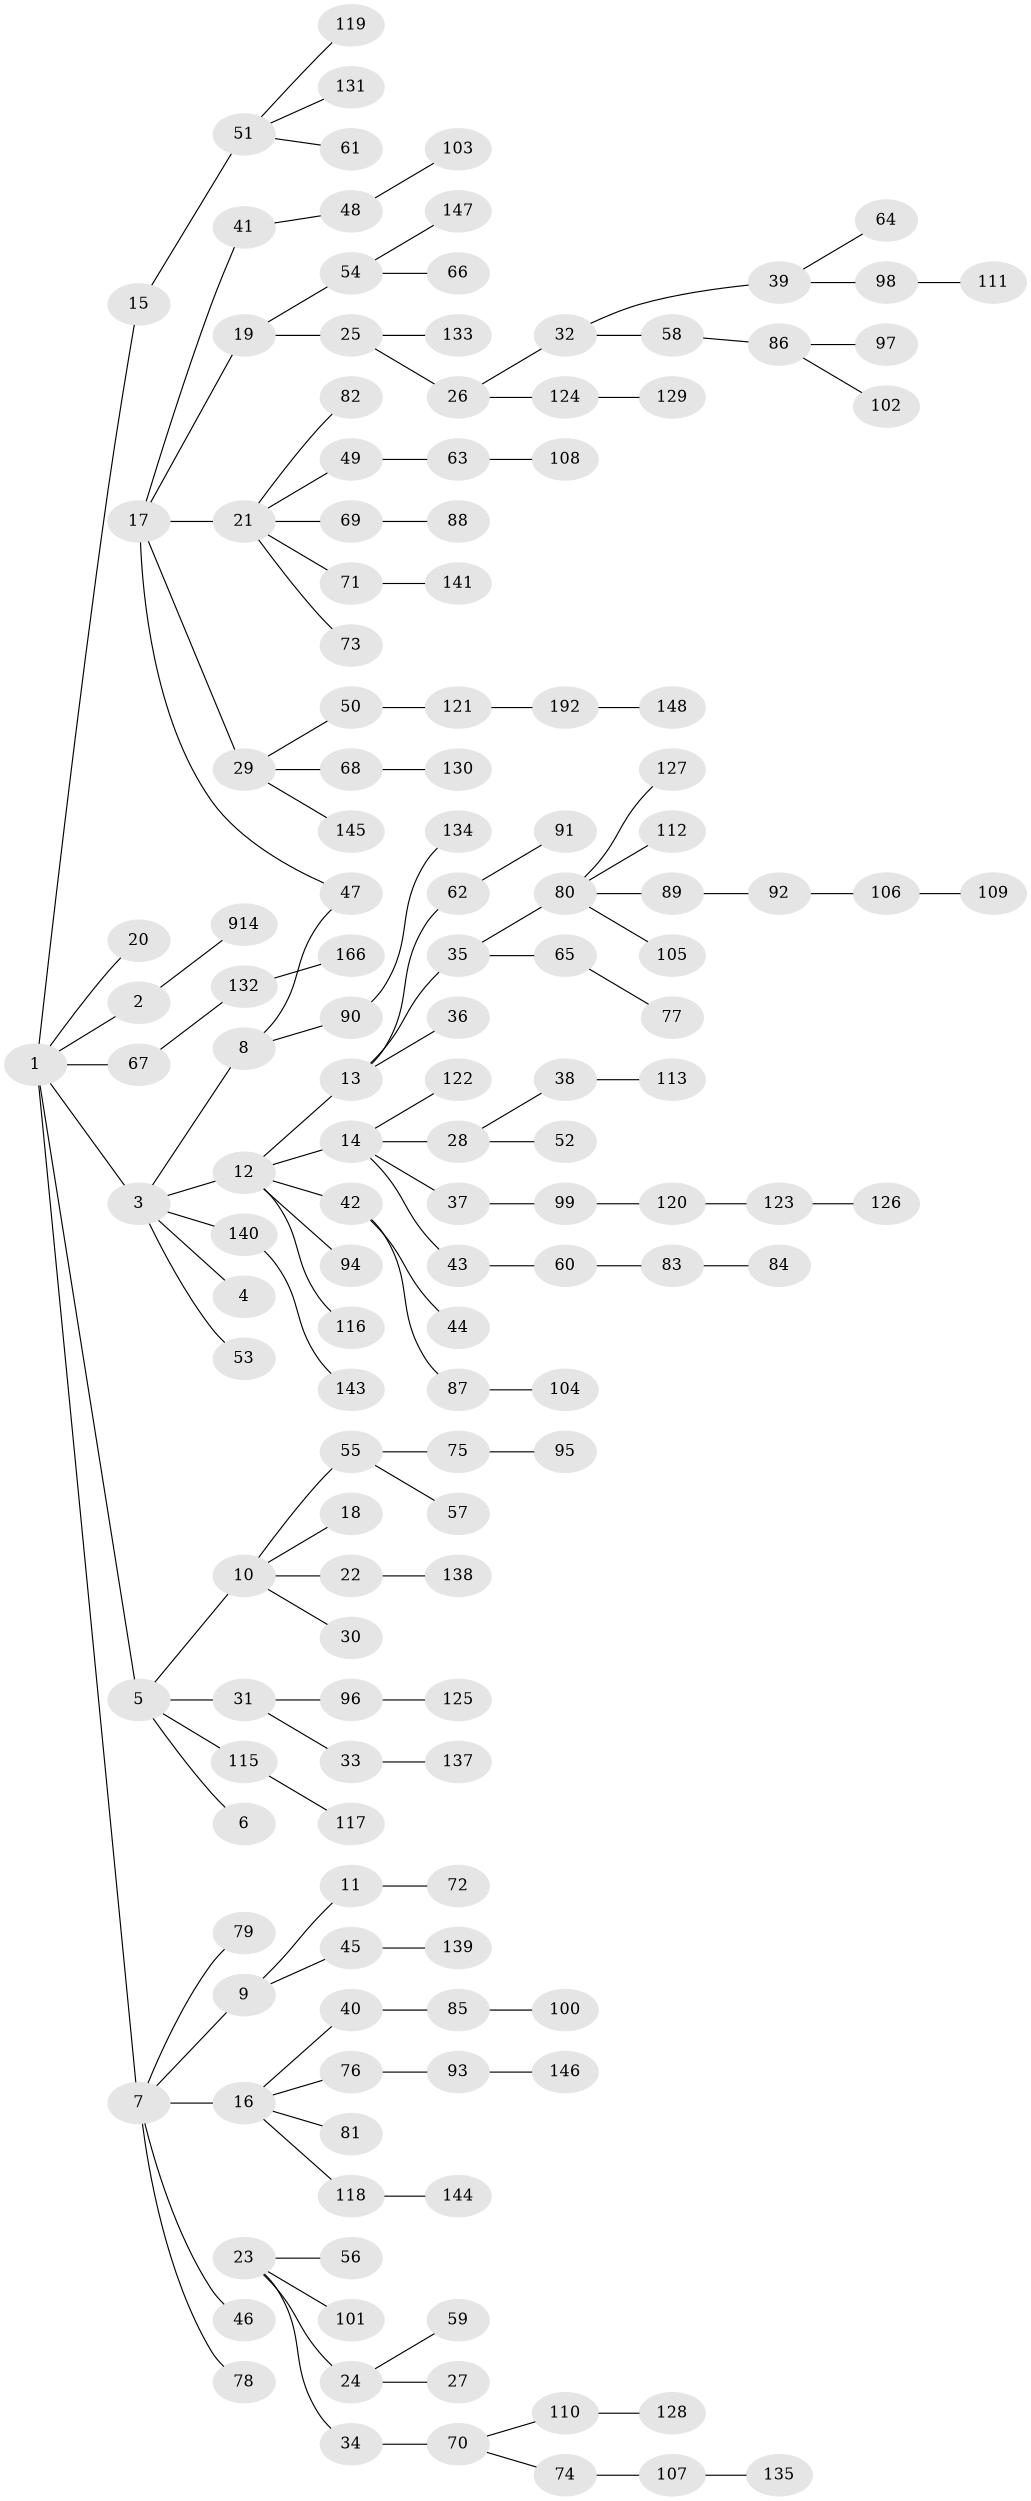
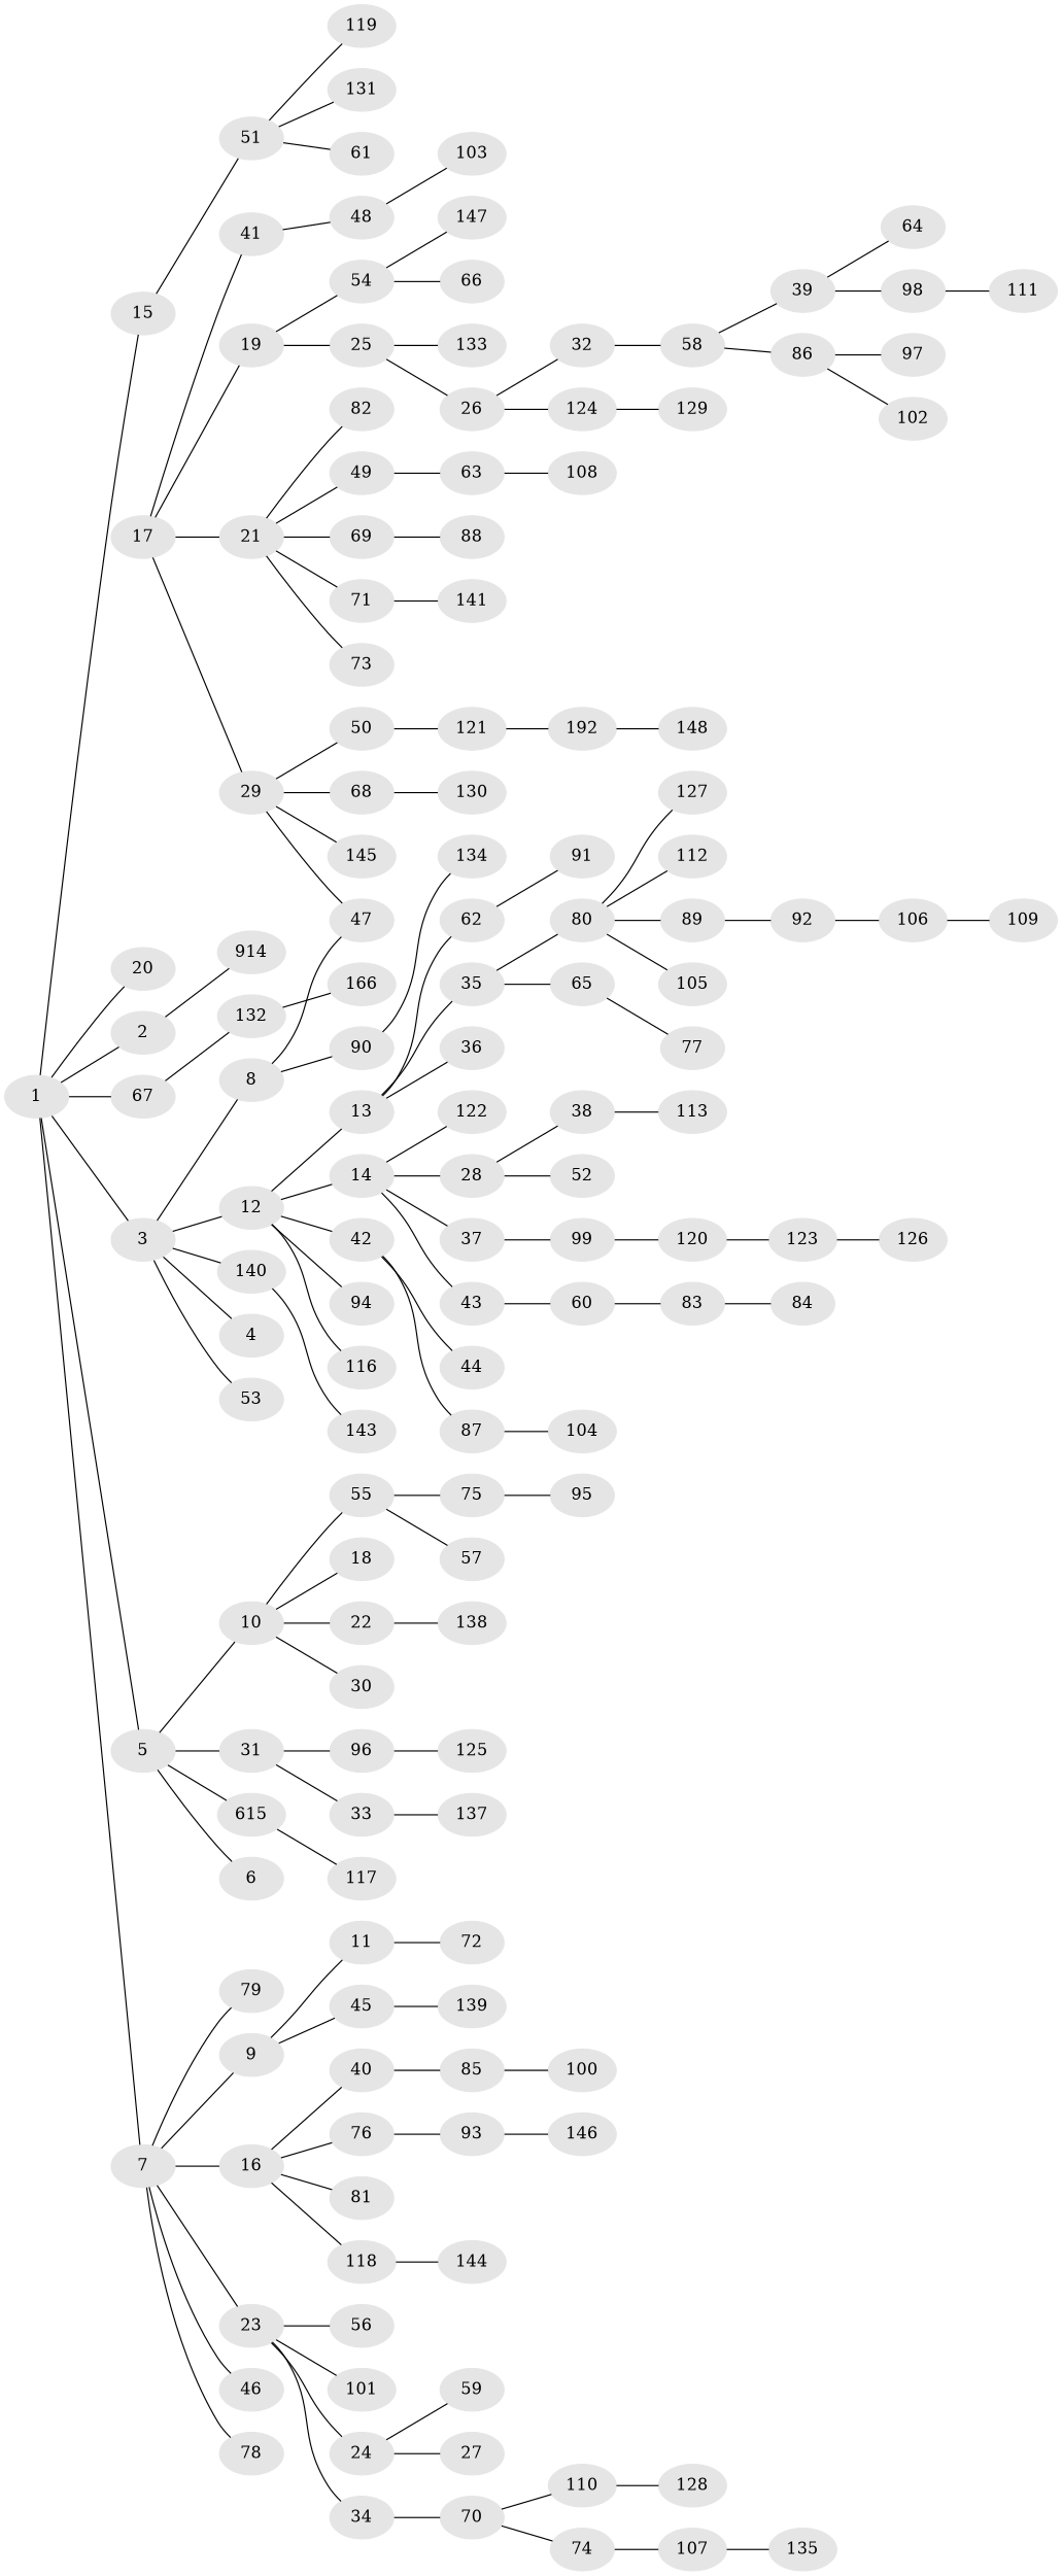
  graph {
    rankdir=LR
    node [color=gray90 style=filled]
    1
    2
    3
    5
    7
    15
    20
    67
    n9 [label=914]
    4
    8
    12
    53
    140
    6
    10
    31
-   115
+   115 [label=615]
    9
    16
    23
    46
    78
    79
    51
    132
    90
    47
    13
    14
    42
    94
    116
    143
    18
    22
    30
    55
    33
    96
    117
    11
    45
    40
    76
    81
    118
    24
    34
    56
    101
    17
    19
    21
    29
    41
    134
    72
    139
    138
    57
    75
    35
    36
    62
    28
    37
    43
    122
    44
    87
    65
    80
    91
    38
    52
    99
    60
    61
    119
    131
    85
    93
    144
    25
    54
    49
    69
    71
    73
    82
    50
    68
    145
    48
    26
    133
    66
    147
    63
    88
    141
    27
    59
    70
    32
    124
    39
    58
    129
    113
    121
    130
    137
    125
    64
    98
    86
    74
    110
    77
    112
    89
    105
    127
    120
    111
    100
    103
    104
    83
    108
    n133 [label=192]
    95
    97
    102
    84
    n138 [label=166]
    107
    128
    135
    146
    92
    106
    109
    123
    126
    148
    1 -- 2
    1 -- 3
    1 -- 5
    1 -- 7
    1 -- 15
    1 -- 20
    1 -- 67
    2 -- n9
    3 -- 4
    3 -- 8
    3 -- 12
    3 -- 53
    3 -- 140
    5 -- 6
    5 -- 10
    5 -- 31
    5 -- 115
    7 -- 9
    7 -- 16
+   7 -- 23
    7 -- 46
    7 -- 78
    7 -- 79
    15 -- 51
    67 -- 132
    8 -- 90
    8 -- 47
    12 -- 13
    12 -- 14
    12 -- 42
    12 -- 94
    12 -- 116
    140 -- 143
    10 -- 18
    10 -- 22
    10 -- 30
    10 -- 55
    31 -- 33
    31 -- 96
    115 -- 117
    9 -- 11
    9 -- 45
    16 -- 40
    16 -- 76
    16 -- 81
    16 -- 118
    23 -- 24
    23 -- 34
    23 -- 56
    23 -- 101
    51 -- 61
    51 -- 119
    51 -- 131
    132 -- n138
    90 -- 134
    13 -- 35
    13 -- 36
    13 -- 62
    14 -- 28
    14 -- 37
    14 -- 43
    14 -- 122
    42 -- 44
    42 -- 87
    22 -- 138
    55 -- 57
    55 -- 75
    33 -- 137
    96 -- 125
    11 -- 72
    45 -- 139
    40 -- 85
    76 -- 93
    118 -- 144
    24 -- 27
    24 -- 59
    34 -- 70
-   17 -- 47
+   29 -- 47
    17 -- 19
    17 -- 21
    17 -- 29
    17 -- 41
    19 -- 25
    19 -- 54
    21 -- 49
    21 -- 69
    21 -- 71
    21 -- 73
    21 -- 82
    29 -- 50
    29 -- 68
    29 -- 145
    41 -- 48
    75 -- 95
    35 -- 65
    35 -- 80
    62 -- 91
    28 -- 38
    28 -- 52
    37 -- 99
    43 -- 60
    87 -- 104
    65 -- 77
    80 -- 112
    80 -- 89
    80 -- 105
    80 -- 127
    38 -- 113
    99 -- 120
    60 -- 83
    85 -- 100
    93 -- 146
    25 -- 26
    25 -- 133
    54 -- 66
    54 -- 147
    49 -- 63
    69 -- 88
    71 -- 141
    50 -- 121
    68 -- 130
    48 -- 103
    26 -- 32
    26 -- 124
    63 -- 108
    70 -- 74
    70 -- 110
-   32 -- 39
+   58 -- 39
    32 -- 58
    124 -- 129
    39 -- 64
    39 -- 98
    58 -- 86
    121 -- n133
    98 -- 111
    86 -- 97
    86 -- 102
    74 -- 107
    110 -- 128
    89 -- 92
    120 -- 123
    83 -- 84
    n133 -- 148
    107 -- 135
    92 -- 106
    106 -- 109
    123 -- 126
  }
